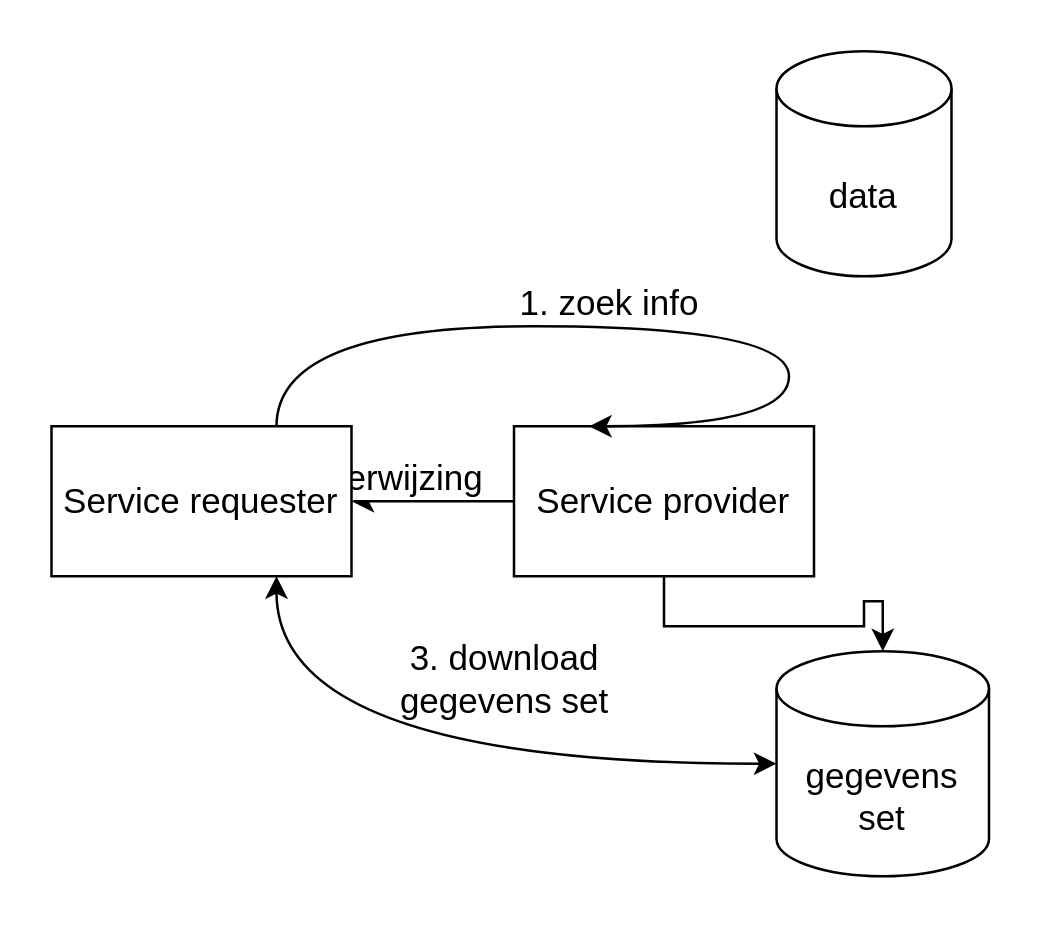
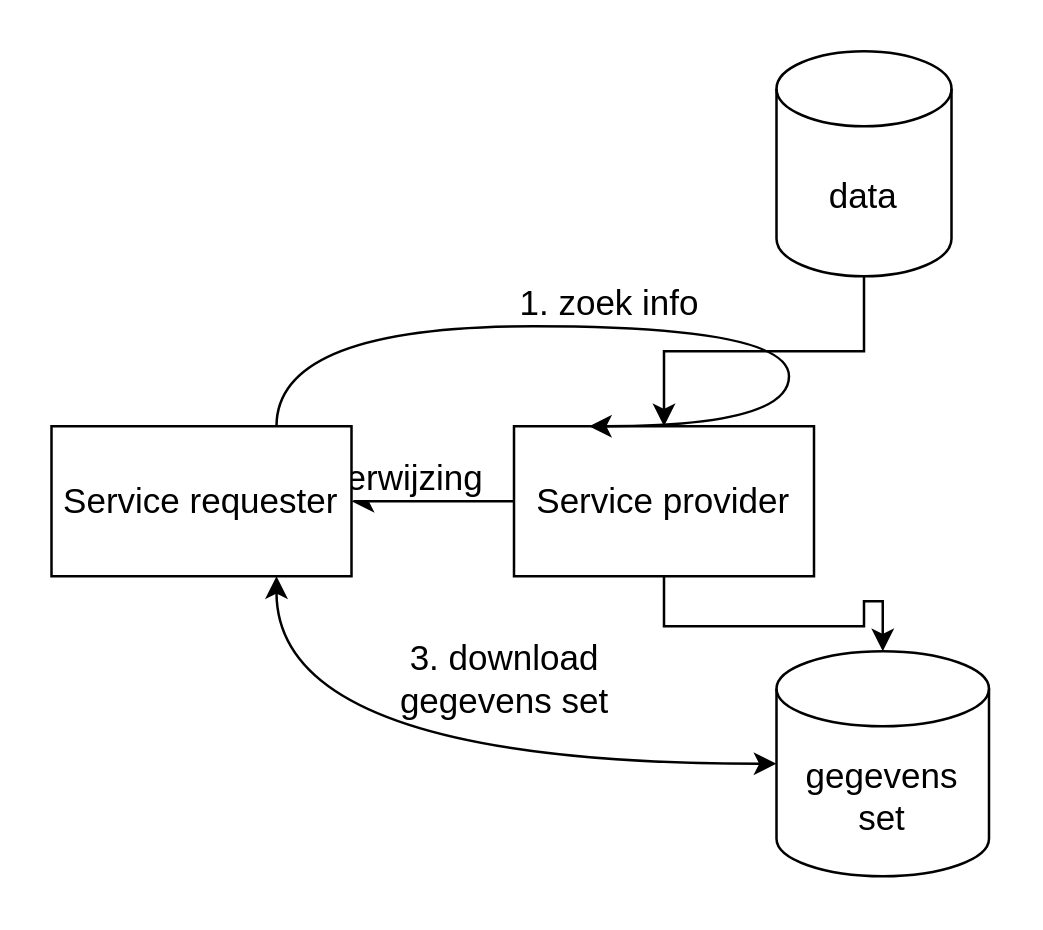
  <mxCell id="0" />
  <mxCell id="1" parent="0" />
+ <mxCell id="2" style="edgeStyle=orthogonalEdgeStyle;rounded=0;orthogonalLoop=1;jettySize=auto;html=1;fontSize=14;" edge="1" parent="1" source="3" target="7"><mxGeometry relative="1" as="geometry" /></mxCell>
  <mxCell id="3" value="data" style="shape=cylinder3;whiteSpace=wrap;html=1;boundedLbl=1;backgroundOutline=1;size=15;fontSize=14;" vertex="1" parent="1"><mxGeometry x="310" y="20" width="70" height="90" as="geometry" /></mxCell>
  <mxCell id="4" style="edgeStyle=orthogonalEdgeStyle;rounded=0;orthogonalLoop=1;jettySize=auto;html=1;entryX=0.5;entryY=0;entryDx=0;entryDy=0;entryPerimeter=0;fontSize=14;" edge="1" parent="1" source="7" target="8"><mxGeometry relative="1" as="geometry" /></mxCell>
  <mxCell id="5" style="edgeStyle=orthogonalEdgeStyle;rounded=0;orthogonalLoop=1;jettySize=auto;html=1;entryX=1;entryY=0.5;entryDx=0;entryDy=0;fontSize=14;" edge="1" parent="1" source="7" target="13"><mxGeometry relative="1" as="geometry" /></mxCell>
  <mxCell id="6" value="2. verwijzing" style="edgeLabel;html=1;align=center;verticalAlign=middle;resizable=0;points=[];fontSize=14;" vertex="1" connectable="0" parent="5"><mxGeometry x="-0.172" relative="1" as="geometry"><mxPoint x="-25" y="-10" as="offset" /></mxGeometry></mxCell>
  <mxCell id="7" value="Service provider" style="rounded=0;whiteSpace=wrap;html=1;fontSize=14;" vertex="1" parent="1"><mxGeometry x="205" y="170" width="120" height="60" as="geometry" /></mxCell>
  <mxCell id="8" value="gegevens set" style="shape=cylinder3;whiteSpace=wrap;html=1;boundedLbl=1;backgroundOutline=1;size=15;fontSize=14;" vertex="1" parent="1"><mxGeometry x="310" y="260" width="85" height="90" as="geometry" /></mxCell>
  <mxCell id="9" style="edgeStyle=orthogonalEdgeStyle;rounded=0;orthogonalLoop=1;jettySize=auto;html=1;curved=1;entryX=0.25;entryY=0;entryDx=0;entryDy=0;exitX=0.75;exitY=0;exitDx=0;exitDy=0;fontSize=14;" edge="1" parent="1" source="13" target="7"><mxGeometry relative="1" as="geometry"><Array as="points"><mxPoint x="110" y="130" /><mxPoint x="315" y="130" /></Array></mxGeometry></mxCell>
  <mxCell id="10" value="1. zoek info" style="edgeLabel;html=1;align=center;verticalAlign=middle;resizable=0;points=[];fontSize=14;" vertex="1" connectable="0" parent="9"><mxGeometry x="0.06" y="-1" relative="1" as="geometry"><mxPoint x="-21" y="-11" as="offset" /></mxGeometry></mxCell>
  <mxCell id="11" style="edgeStyle=orthogonalEdgeStyle;rounded=0;orthogonalLoop=1;jettySize=auto;html=1;entryX=0;entryY=0.5;entryDx=0;entryDy=0;entryPerimeter=0;curved=1;exitX=0.75;exitY=1;exitDx=0;exitDy=0;startArrow=classic;startFill=1;fontSize=14;" edge="1" parent="1" source="13" target="8"><mxGeometry relative="1" as="geometry" /></mxCell>
  <mxCell id="12" value="3. download &lt;br style=&quot;font-size: 14px;&quot;&gt;gegevens set" style="edgeLabel;html=1;align=center;verticalAlign=middle;resizable=0;points=[];fontSize=14;" vertex="1" connectable="0" parent="11"><mxGeometry x="0.082" y="23" relative="1" as="geometry"><mxPoint x="16" y="-12" as="offset" /></mxGeometry></mxCell>
  <mxCell id="13" value="Service requester" style="rounded=0;whiteSpace=wrap;html=1;fontSize=14;" vertex="1" parent="1"><mxGeometry x="20" y="170" width="120" height="60" as="geometry" /></mxCell>
